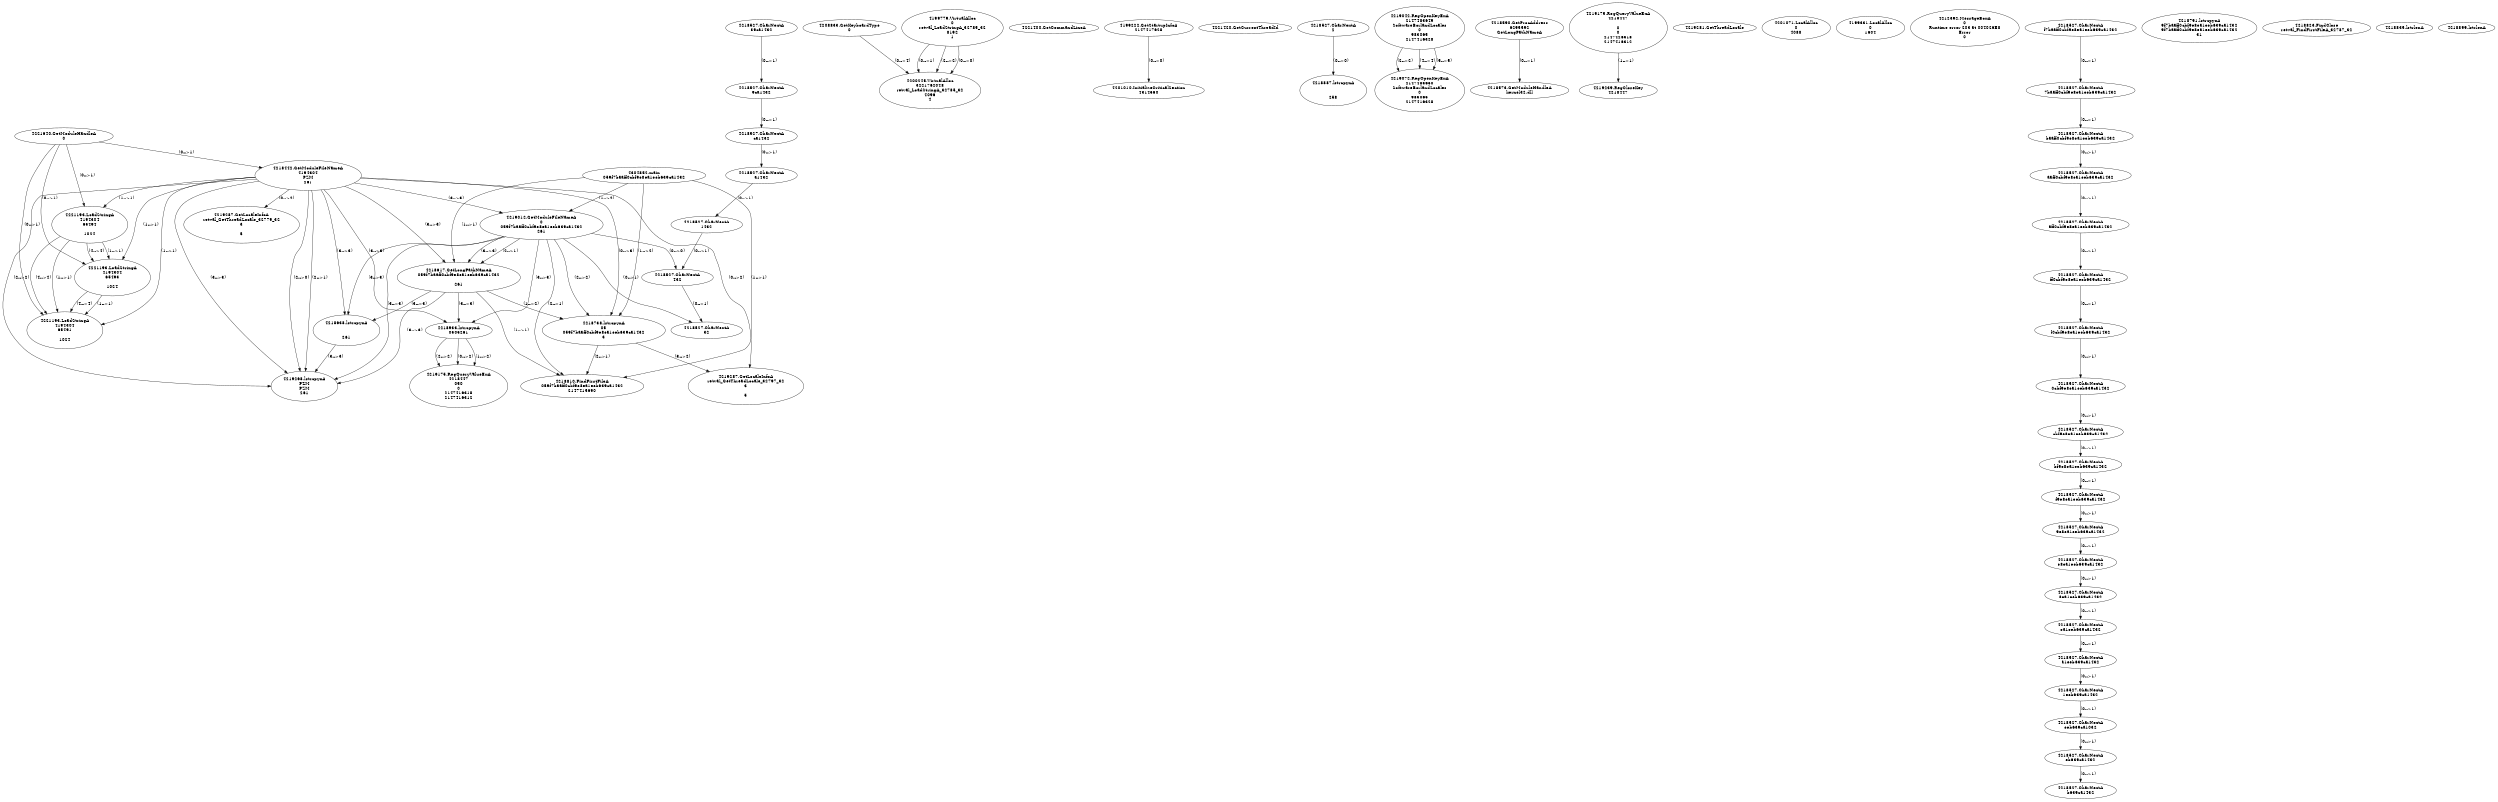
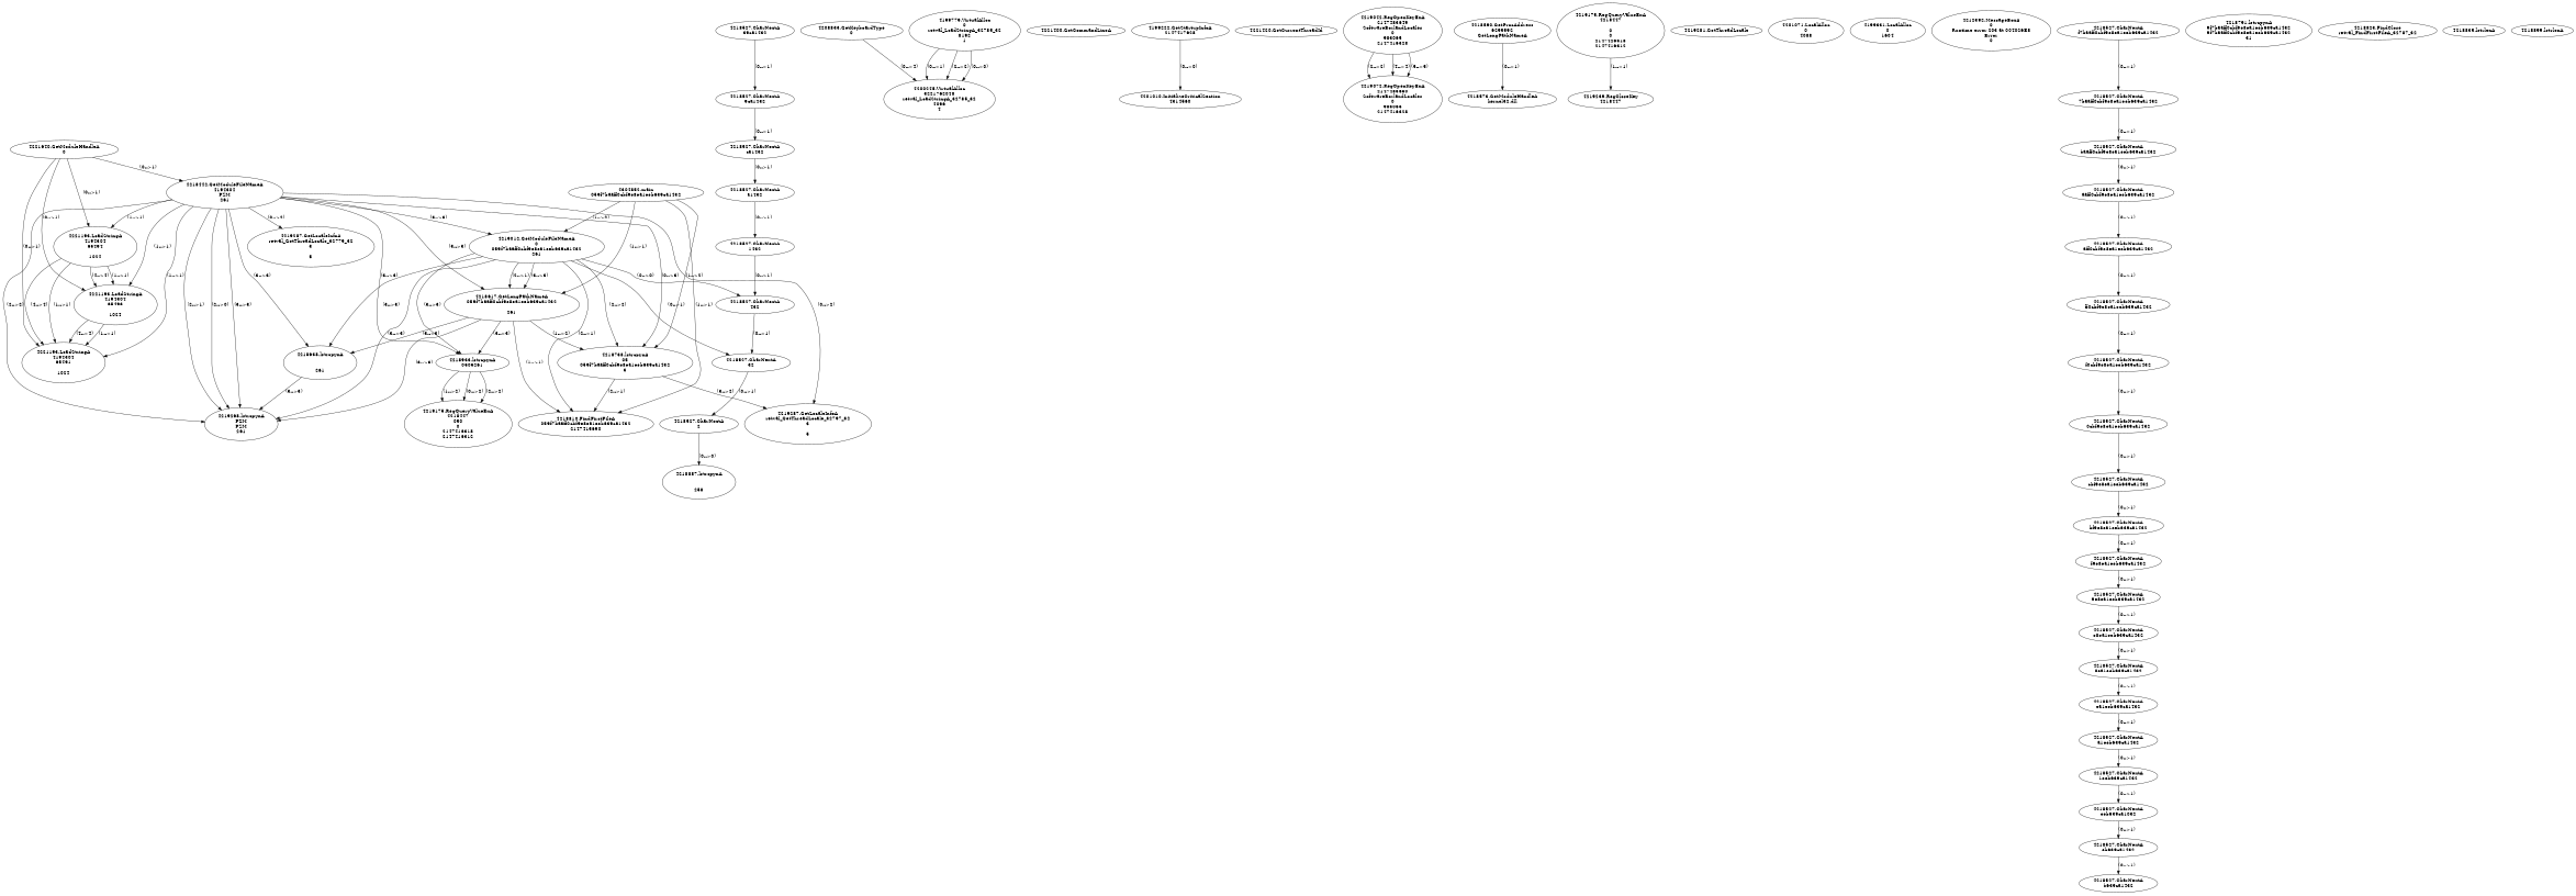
  digraph {
    fontname="DejaVu Serif"
    node [fontname="DejaVu Serif"]
    edge [fontname="DejaVu Serif"]
    n1 [label="4304852.main\n059f7baaff0cbf9e8ea1eeb639ca1432"]
    n2 [label="4219012.GetModuleFileNameA\n0\n059f7baaff0cbf9e8ea1eeb639ca1432\n261"]
    n3 [label="4218617.GetLongPathNameA\n059f7baaff0cbf9e8ea1eeb639ca1432\n\n261"]
    n4 [label="4218738.lstrcpynA\n05\n059f7baaff0cbf9e8ea1eeb639ca1432\n3"]
    n5 [label="4218810.FindFirstFileA\n059f7baaff0cbf9e8ea1eeb639ca1432\n2147415690"]
    n6 [label="4218638.lstrcpynA\n\n\n261"]
    n7 [label="4219268.lstrcpynA\nPZM\nPZM\n261"]
    n8 [label="4218933.lstrcpynA\n0505261"]
    n9 [label="4218527.CharNextA\n432"]
    n10 [label="4218527.CharNextA\n32"]
    n11 [label="4219287.GetLocaleInfoA\nretval_GetThreadLocale_32797_32\n3\n\n5"]
    n12 [label="4221640.GetModuleHandleA\n0"]
    n13 [label="4218442.GetModuleFileNameA\n4194304\nPZM\n261"]
    n14 [label="4221193.LoadStringA\n4194304\n65494\n\n1024"]
    n15 [label="4221193.LoadStringA\n4194304\n65493\n\n1024"]
    n16 [label="4221193.LoadStringA\n4194304\n65491\n\n1024"]
    n17 [label="4219287.GetLocaleInfoA\nretval_GetThreadLocale_32779_32\n3\n\n5"]
    n18 [label="4208833.GetKeyboardType\n0"]
    n19 [label="4200245.VirtualAlloc\n3221762048\nretval_LoadStringA_32785_32\n4096\n4"]
    n20 [label="4221400.GetCommandLineA\n"]
    n21 [label="4199222.GetStartupInfoA\n2147417628"]
    n22 [label="4201010.InitializeCriticalSection\n4314560"]
    n23 [label="4221420.GetCurrentThreadId\n"]
    n24 [label="4219175.RegQueryValueExA\n4218447\n050\n0\n2147416318\n2147416312"]
    n25 [label="4218527.CharNextA\n2"]
    n26 [label="4219042.RegOpenKeyExA\n2147483649\nSoftware\Borland\Locales\n0\n983065\n2147416328"]
    n27 [label="4219072.RegOpenKeyExA\n2147483650\nSoftware\Borland\Locales\n0\n983065\n2147416328"]
    n28 [label="4218573.GetModuleHandleA\nkernel32.dll"]
    n29 [label="4218590.GetProcAddress\n6295592\nGetLongPathNameA"]
    n30 [label="4219175.RegQueryValueExA\n4218447\n\n0\n0\n2147426318\n2147416312"]
    n31 [label="4219239.RegCloseKey\n4218447"]
    n32 [label="4219281.GetThreadLocale\n"]
    n33 [label="4201071.LocalAlloc\n0\n4088"]
    n34 [label="4199779.VirtualAlloc\n0\nretval_LoadStringA_32785_32\n8192\n1"]
    n35 [label="4199331.LocalAlloc\n0\n1604"]
    n36 [label="4212392.MessageBoxA\n0\nRuntime error 203 at 004026E8\nError\n0"]
    n37 [label="4218527.CharNextA\nf7baaff0cbf9e8ea1eeb639ca1432"]
    n38 [label="4218527.CharNextA\n7baaff0cbf9e8ea1eeb639ca1432"]
    n39 [label="4218527.CharNextA\nbaaff0cbf9e8ea1eeb639ca1432"]
    n40 [label="4218527.CharNextA\naaff0cbf9e8ea1eeb639ca1432"]
    n41 [label="4218527.CharNextA\naff0cbf9e8ea1eeb639ca1432"]
    n42 [label="4218527.CharNextA\nff0cbf9e8ea1eeb639ca1432"]
    n43 [label="4218527.CharNextA\nf0cbf9e8ea1eeb639ca1432"]
    n44 [label="4218527.CharNextA\n0cbf9e8ea1eeb639ca1432"]
    n45 [label="4218527.CharNextA\ncbf9e8ea1eeb639ca1432"]
    n46 [label="4218527.CharNextA\nbf9e8ea1eeb639ca1432"]
    n47 [label="4218527.CharNextA\nf9e8ea1eeb639ca1432"]
    n48 [label="4218527.CharNextA\n9e8ea1eeb639ca1432"]
    n49 [label="4218527.CharNextA\ne8ea1eeb639ca1432"]
    n50 [label="4218527.CharNextA\n8ea1eeb639ca1432"]
    n51 [label="4218527.CharNextA\nea1eeb639ca1432"]
    n52 [label="4218527.CharNextA\na1eeb639ca1432"]
    n53 [label="4218527.CharNextA\n1eeb639ca1432"]
    n54 [label="4218527.CharNextA\neeb639ca1032"]
    n55 [label="4218527.CharNextA\neb639ca1432"]
    n56 [label="4218527.CharNextA\nb639ca1432"]
    n57 [label="4218527.CharNextA\n39ca1432"]
    n58 [label="4218527.CharNextA\n9ca1432"]
    n59 [label="4218527.CharNextA\nca1432"]
    n60 [label="4218527.CharNextA\na1432"]
    n61 [label="4218527.CharNextA\n1432"]
    n62 [label="4218887.lstrcpynA\n\n\n258"]
    n63 [label="4218791.lstrcpynA\n9f7baaff0cbf9e8ea1eeb639ca1432\n9f7baaff0cbf9e8ea1eeb639ca1432\n31"]
    n64 [label="4218823.FindClose\nretval_FindFirstFileA_32787_32"]
    n65 [label="4218835.lstrlenA\n"]
    n66 [label="4218899.lstrlenA\n"]
    n1 -> n2 [label="(1-->2)"]
    n1 -> n3 [label="(1-->1)"]
    n1 -> n4 [label="(1-->2)"]
    n1 -> n5 [label="(1-->1)"]
    n2 -> n3 [label="(2-->1)"]
    n2 -> n3 [label="(3-->3)"]
    n2 -> n4 [label="(2-->2)"]
    n2 -> n5 [label="(2-->1)"]
    n2 -> n6 [label="(3-->3)"]
    n2 -> n7 [label="(3-->3)"]
    n2 -> n8 [label="(3-->3)"]
    n2 -> n9 [label="(0-->0)"]
    n2 -> n10 [label="(0-->1)"]
    n3 -> n4 [label="(1-->2)"]
    n3 -> n5 [label="(1-->1)"]
    n3 -> n6 [label="(3-->3)"]
    n3 -> n7 [label="(3-->3)"]
    n3 -> n8 [label="(3-->3)"]
    n4 -> n5 [label="(2-->1)"]
    n4 -> n11 [label="(3-->2)"]
    n6 -> n7 [label="(3-->3)"]
    n8 -> n24 [label="(1-->2)"]
    n8 -> n24 [label="(2-->2)"]
    n8 -> n24 [label="(0-->2)"]
    n9 -> n10 [label="(0-->1)"]
+   n10 -> n25 [label="(0-->1)"]
    n12 -> n13 [label="(0-->1)"]
    n12 -> n14 [label="(0-->1)"]
    n12 -> n15 [label="(0-->1)"]
    n12 -> n16 [label="(0-->1)"]
    n13 -> n2 [label="(3-->3)"]
    n13 -> n3 [label="(3-->3)"]
    n13 -> n4 [label="(0-->3)"]
    n13 -> n6 [label="(3-->3)"]
    n13 -> n7 [label="(2-->1)"]
    n13 -> n7 [label="(2-->2)"]
    n13 -> n7 [label="(3-->3)"]
    n13 -> n7 [label="(2-->0)"]
    n13 -> n8 [label="(3-->3)"]
    n13 -> n11 [label="(0-->2)"]
    n13 -> n14 [label="(1-->1)"]
    n13 -> n15 [label="(1-->1)"]
    n13 -> n16 [label="(1-->1)"]
    n13 -> n17 [label="(0-->2)"]
    n14 -> n15 [label="(1-->1)"]
    n14 -> n15 [label="(4-->4)"]
    n14 -> n16 [label="(1-->1)"]
    n14 -> n16 [label="(4-->4)"]
    n15 -> n16 [label="(1-->1)"]
    n15 -> n16 [label="(4-->4)"]
    n18 -> n19 [label="(0-->4)"]
    n21 -> n22 [label="(0-->0)"]
    n25 -> n62 [label="(0-->0)"]
    n26 -> n27 [label="(2-->2)"]
    n26 -> n27 [label="(4-->4)"]
    n26 -> n27 [label="(5-->5)"]
    n29 -> n28 [label="(0-->1)"]
    n30 -> n31 [label="(1-->1)"]
    n34 -> n19 [label="(0-->1)"]
    n34 -> n19 [label="(2-->2)"]
    n34 -> n19 [label="(0-->0)"]
    n37 -> n38 [label="(0-->1)"]
    n38 -> n39 [label="(0-->1)"]
    n39 -> n40 [label="(0-->1)"]
    n40 -> n41 [label="(0-->1)"]
    n41 -> n42 [label="(0-->1)"]
    n42 -> n43 [label="(0-->1)"]
    n43 -> n44 [label="(0-->1)"]
    n44 -> n45 [label="(0-->1)"]
    n45 -> n46 [label="(0-->1)"]
    n46 -> n47 [label="(0-->1)"]
    n47 -> n48 [label="(0-->1)"]
    n48 -> n49 [label="(0-->1)"]
    n49 -> n50 [label="(0-->1)"]
    n50 -> n51 [label="(0-->1)"]
    n51 -> n52 [label="(0-->1)"]
    n52 -> n53 [label="(0-->1)"]
    n53 -> n54 [label="(0-->1)"]
    n54 -> n55 [label="(0-->1)"]
    n55 -> n56 [label="(0-->1)"]
    n57 -> n58 [label="(0-->1)"]
    n58 -> n59 [label="(0-->1)"]
    n59 -> n60 [label="(0-->1)"]
    n60 -> n61 [label="(0-->1)"]
    n61 -> n9 [label="(0-->1)"]
  }
